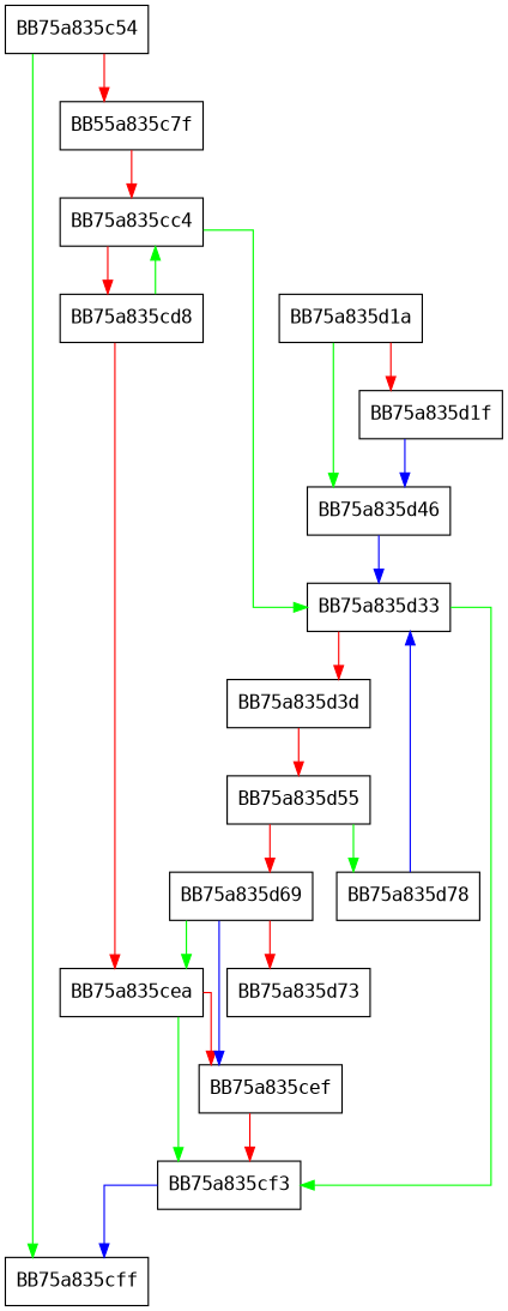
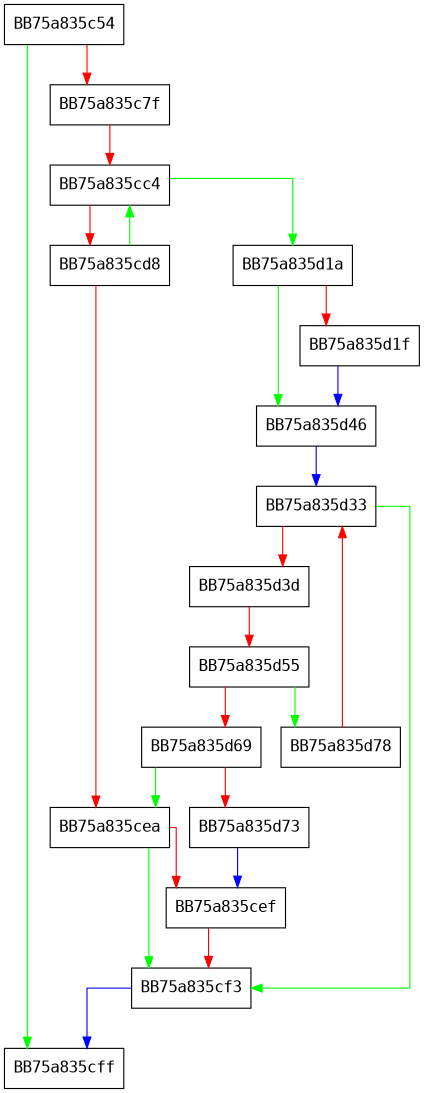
  digraph {
    fontname="DejaVu Sans Mono"
    splines=ortho
    node [fontname="DejaVu Sans Mono" shape=box]
    edge [color=red fontname="DejaVu Sans Mono"]
    BB75a835c54
    BB75a835cff
-   BB75a835c7f [label=BB55a835c7f]
+   BB75a835c7f
    BB75a835cc4
    BB75a835d1a
    BB75a835cd8
    n7 [label=BB75a835d46]
    BB75a835d1f
    BB75a835cea
    BB75a835d33
    BB75a835cf3
    BB75a835cef
    BB75a835d3d
    BB75a835d55
    BB75a835d78
    BB75a835d69
    BB75a835d73
    BB75a835c54 -> BB75a835cff [color=green]
    BB75a835c54 -> BB75a835c7f
    BB75a835c7f -> BB75a835cc4
-   BB75a835cc4 -> BB75a835d33 [color=green]
+   BB75a835cc4 -> BB75a835d1a [color=green]
    BB75a835cc4 -> BB75a835cd8
    BB75a835d1a -> n7 [color=green]
    BB75a835d1a -> BB75a835d1f
    BB75a835cd8 -> BB75a835cc4 [color=green]
    BB75a835cd8 -> BB75a835cea
    n7 -> BB75a835d33 [color=blue]
    BB75a835d1f -> n7 [color=blue]
    BB75a835cea -> BB75a835cf3 [color=green]
    BB75a835cea -> BB75a835cef
    BB75a835d33 -> BB75a835cf3 [color=green]
    BB75a835d33 -> BB75a835d3d
    BB75a835cf3 -> BB75a835cff [color=blue]
    BB75a835cef -> BB75a835cf3
    BB75a835d3d -> BB75a835d55
    BB75a835d55 -> BB75a835d78 [color=green]
    BB75a835d55 -> BB75a835d69
-   BB75a835d78 -> BB75a835d33 [color=blue]
+   BB75a835d78 -> BB75a835d33
    BB75a835d69 -> BB75a835cea [color=green]
    BB75a835d69 -> BB75a835d73
-   BB75a835d69 -> BB75a835cef [color=blue]
+   BB75a835d73 -> BB75a835cef [color=blue]
  }
